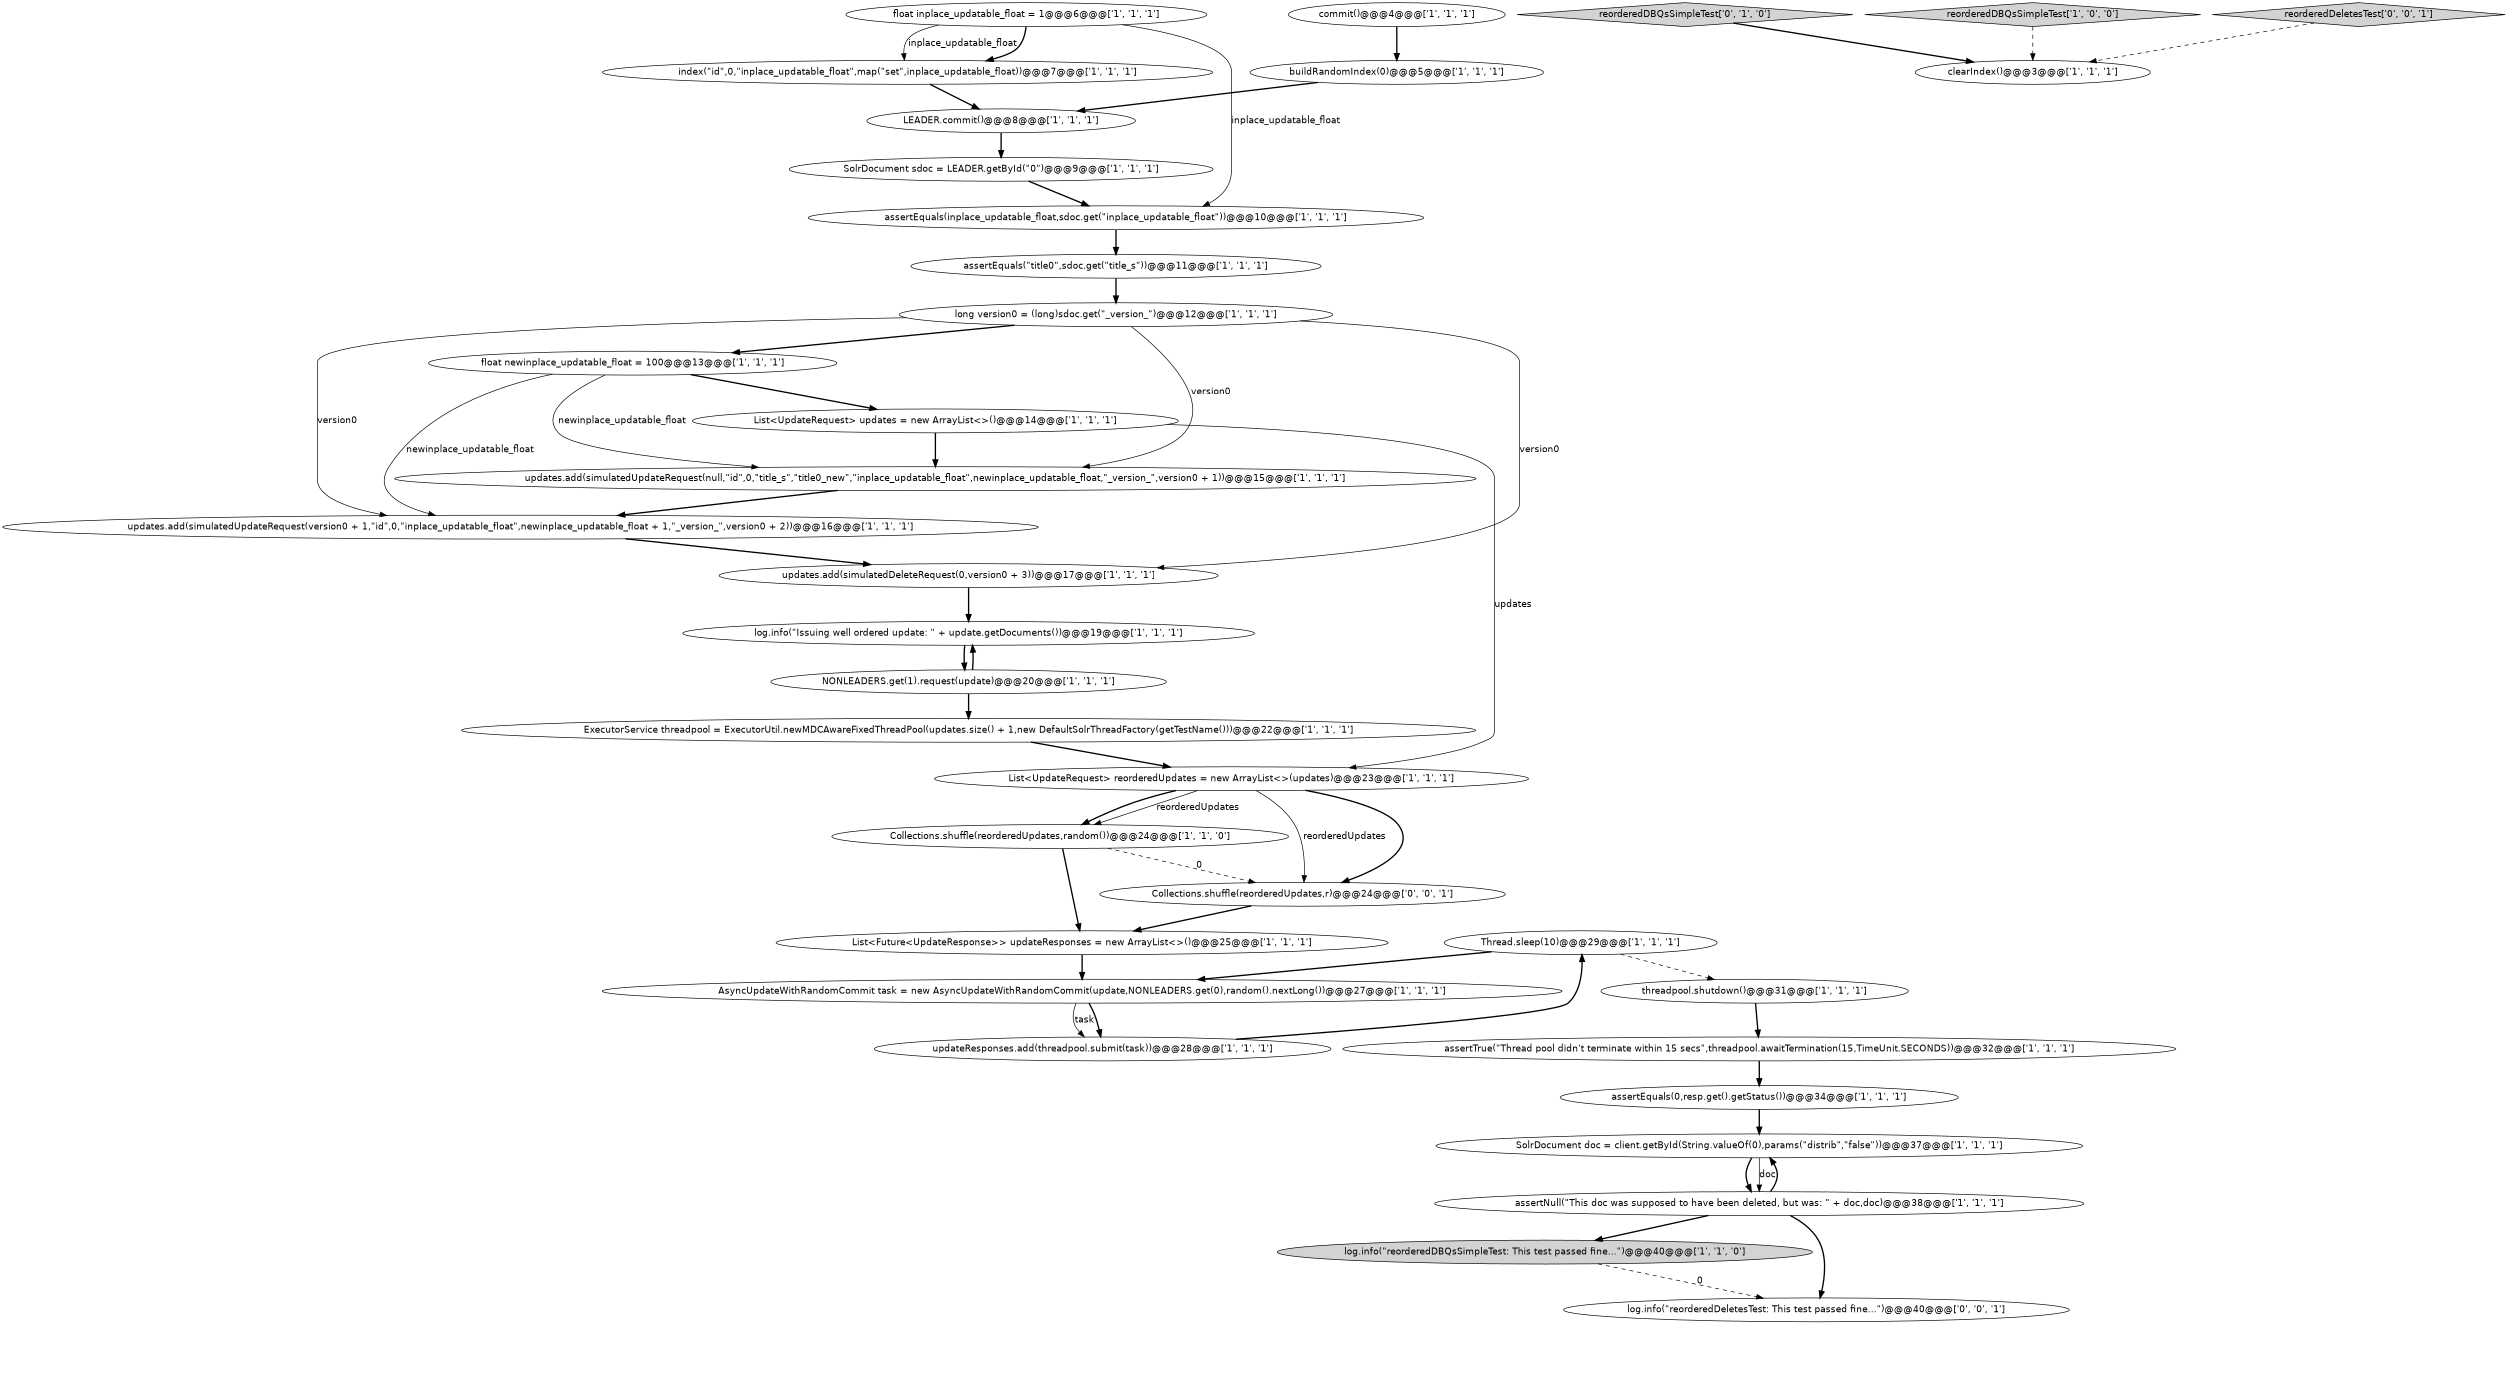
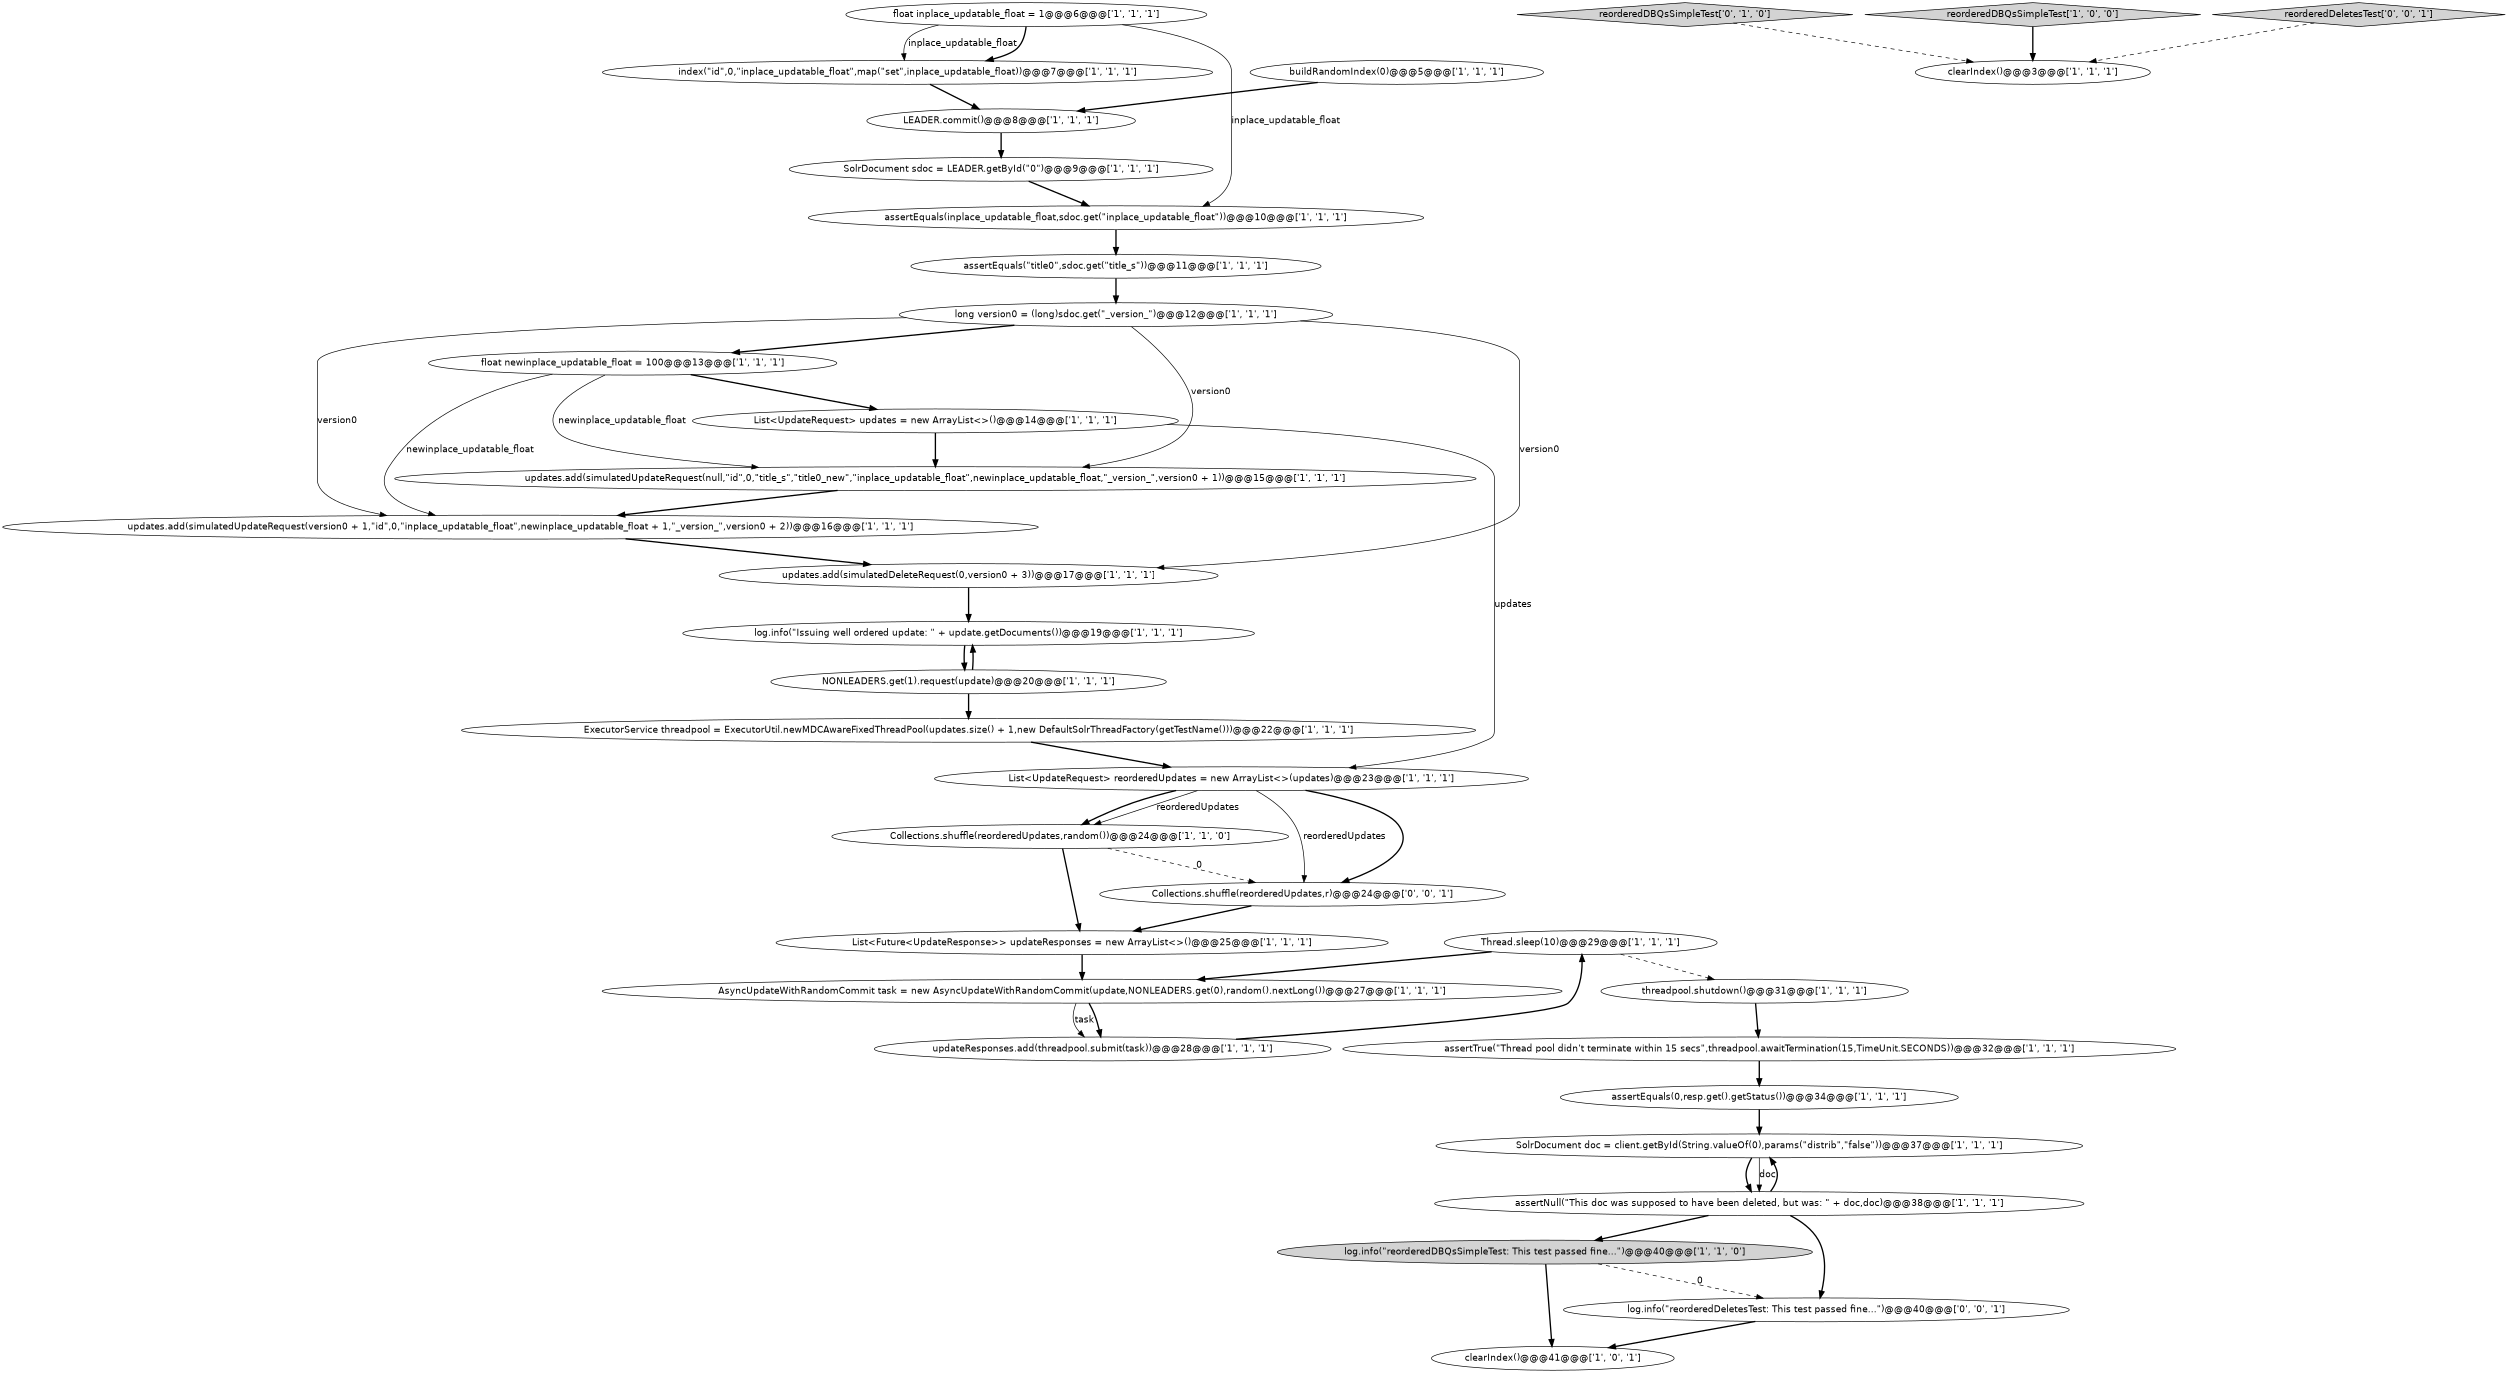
  digraph {
    fontname="DejaVu Sans"
    node [fillcolor=white fontname="DejaVu Sans" shape=ellipse style=filled]
    edge [fontname="DejaVu Sans" style=bold]
    n1 [label="assertEquals(0,resp.get().getStatus())@@@34@@@['1', '1', '1']"]
    n2 [label="SolrDocument doc = client.getById(String.valueOf(0),params(\"distrib\",\"false\"))@@@37@@@['1', '1', '1']"]
    n3 [label="assertNull(\"This doc was supposed to have been deleted, but was: \" + doc,doc)@@@38@@@['1', '1', '1']"]
+   n4 [label="clearIndex()@@@41@@@['1', '0', '1']"]
    n5 [label="long version0 = (long)sdoc.get(\"_version_\")@@@12@@@['1', '1', '1']"]
    n6 [label="updates.add(simulatedUpdateRequest(version0 + 1,\"id\",0,\"inplace_updatable_float\",newinplace_updatable_float + 1,\"_version_\",version0 + 2))@@@16@@@['1', '1', '1']"]
    n7 [label="updates.add(simulatedUpdateRequest(null,\"id\",0,\"title_s\",\"title0_new\",\"inplace_updatable_float\",newinplace_updatable_float,\"_version_\",version0 + 1))@@@15@@@['1', '1', '1']"]
    n8 [label="updates.add(simulatedDeleteRequest(0,version0 + 3))@@@17@@@['1', '1', '1']"]
    n9 [label="float newinplace_updatable_float = 100@@@13@@@['1', '1', '1']"]
    n10 [label="log.info(\"Issuing well ordered update: \" + update.getDocuments())@@@19@@@['1', '1', '1']"]
    n11 [label="List<UpdateRequest> updates = new ArrayList<>()@@@14@@@['1', '1', '1']"]
    n12 [label="AsyncUpdateWithRandomCommit task = new AsyncUpdateWithRandomCommit(update,NONLEADERS.get(0),random().nextLong())@@@27@@@['1', '1', '1']"]
    n13 [label="updateResponses.add(threadpool.submit(task))@@@28@@@['1', '1', '1']"]
    n14 [label="Thread.sleep(10)@@@29@@@['1', '1', '1']"]
    n15 [fillcolor=lightgray label="log.info(\"reorderedDBQsSimpleTest: This test passed fine...\")@@@40@@@['1', '1', '0']"]
    n16 [label="log.info(\"reorderedDeletesTest: This test passed fine...\")@@@40@@@['0', '0', '1']"]
    n17 [fillcolor=lightgray label="reorderedDBQsSimpleTest['0', '1', '0']" shape=diamond]
    n18 [label="clearIndex()@@@3@@@['1', '1', '1']"]
    n19 [label="Collections.shuffle(reorderedUpdates,r)@@@24@@@['0', '0', '1']"]
    n20 [label="List<Future<UpdateResponse>> updateResponses = new ArrayList<>()@@@25@@@['1', '1', '1']"]
    n21 [label="index(\"id\",0,\"inplace_updatable_float\",map(\"set\",inplace_updatable_float))@@@7@@@['1', '1', '1']"]
    n22 [label="LEADER.commit()@@@8@@@['1', '1', '1']"]
    n23 [label="SolrDocument sdoc = LEADER.getById(\"0\")@@@9@@@['1', '1', '1']"]
    n24 [label="Collections.shuffle(reorderedUpdates,random())@@@24@@@['1', '1', '0']"]
    n25 [fillcolor=lightgray label="reorderedDBQsSimpleTest['1', '0', '0']" shape=diamond]
    n26 [label="ExecutorService threadpool = ExecutorUtil.newMDCAwareFixedThreadPool(updates.size() + 1,new DefaultSolrThreadFactory(getTestName()))@@@22@@@['1', '1', '1']"]
    n27 [label="List<UpdateRequest> reorderedUpdates = new ArrayList<>(updates)@@@23@@@['1', '1', '1']"]
    n28 [label="NONLEADERS.get(1).request(update)@@@20@@@['1', '1', '1']"]
-   n29 [label="commit()@@@4@@@['1', '1', '1']"]
    n30 [label="buildRandomIndex(0)@@@5@@@['1', '1', '1']"]
    n31 [label="threadpool.shutdown()@@@31@@@['1', '1', '1']"]
    n32 [label="assertTrue(\"Thread pool didn't terminate within 15 secs\",threadpool.awaitTermination(15,TimeUnit.SECONDS))@@@32@@@['1', '1', '1']"]
    n33 [label="assertEquals(inplace_updatable_float,sdoc.get(\"inplace_updatable_float\"))@@@10@@@['1', '1', '1']"]
    n34 [label="assertEquals(\"title0\",sdoc.get(\"title_s\"))@@@11@@@['1', '1', '1']"]
    n35 [label="float inplace_updatable_float = 1@@@6@@@['1', '1', '1']"]
    n36 [fillcolor=lightgray label="reorderedDeletesTest['0', '0', '1']" shape=diamond]
    n1 -> n2
    n2 -> n3
    n2 -> n3 [label=doc style=solid]
    n3 -> n2
    n3 -> n15
    n3 -> n16
    n5 -> n6 [label=version0 style=solid]
    n5 -> n7 [label=version0 style=solid]
    n5 -> n8 [label=version0 style=solid]
    n5 -> n9
    n6 -> n8
    n7 -> n6
    n8 -> n10
    n9 -> n6 [label=newinplace_updatable_float style=solid]
    n9 -> n7 [label=newinplace_updatable_float style=solid]
    n9 -> n11
    n10 -> n28
    n11 -> n7
    n11 -> n27 [label=updates style=solid]
    n12 -> n13 [label=task style=solid]
    n12 -> n13
    n13 -> n14
    n14 -> n12
    n14 -> n31 [style=dashed]
+   n15 -> n4
    n15 -> n16 [label=0 style=dashed]
-   n17 -> n18
+   n16 -> n4
+   n17 -> n18 [style=dashed]
    n19 -> n20
    n20 -> n12
    n21 -> n22
    n22 -> n23
    n23 -> n33
    n24 -> n19 [label=0 style=dashed]
    n24 -> n20
-   n25 -> n18 [style=dashed]
+   n25 -> n18
    n26 -> n27
    n27 -> n19
    n27 -> n19 [label=reorderedUpdates style=solid]
    n27 -> n24 [label=reorderedUpdates style=solid]
    n27 -> n24
    n28 -> n10
    n28 -> n26
-   n29 -> n30
    n30 -> n22
    n31 -> n32
    n32 -> n1
    n33 -> n34
    n34 -> n5
    n35 -> n21 [label=inplace_updatable_float style=solid]
    n35 -> n21
    n35 -> n33 [label=inplace_updatable_float style=solid]
    n36 -> n18 [style=dashed]
  }
